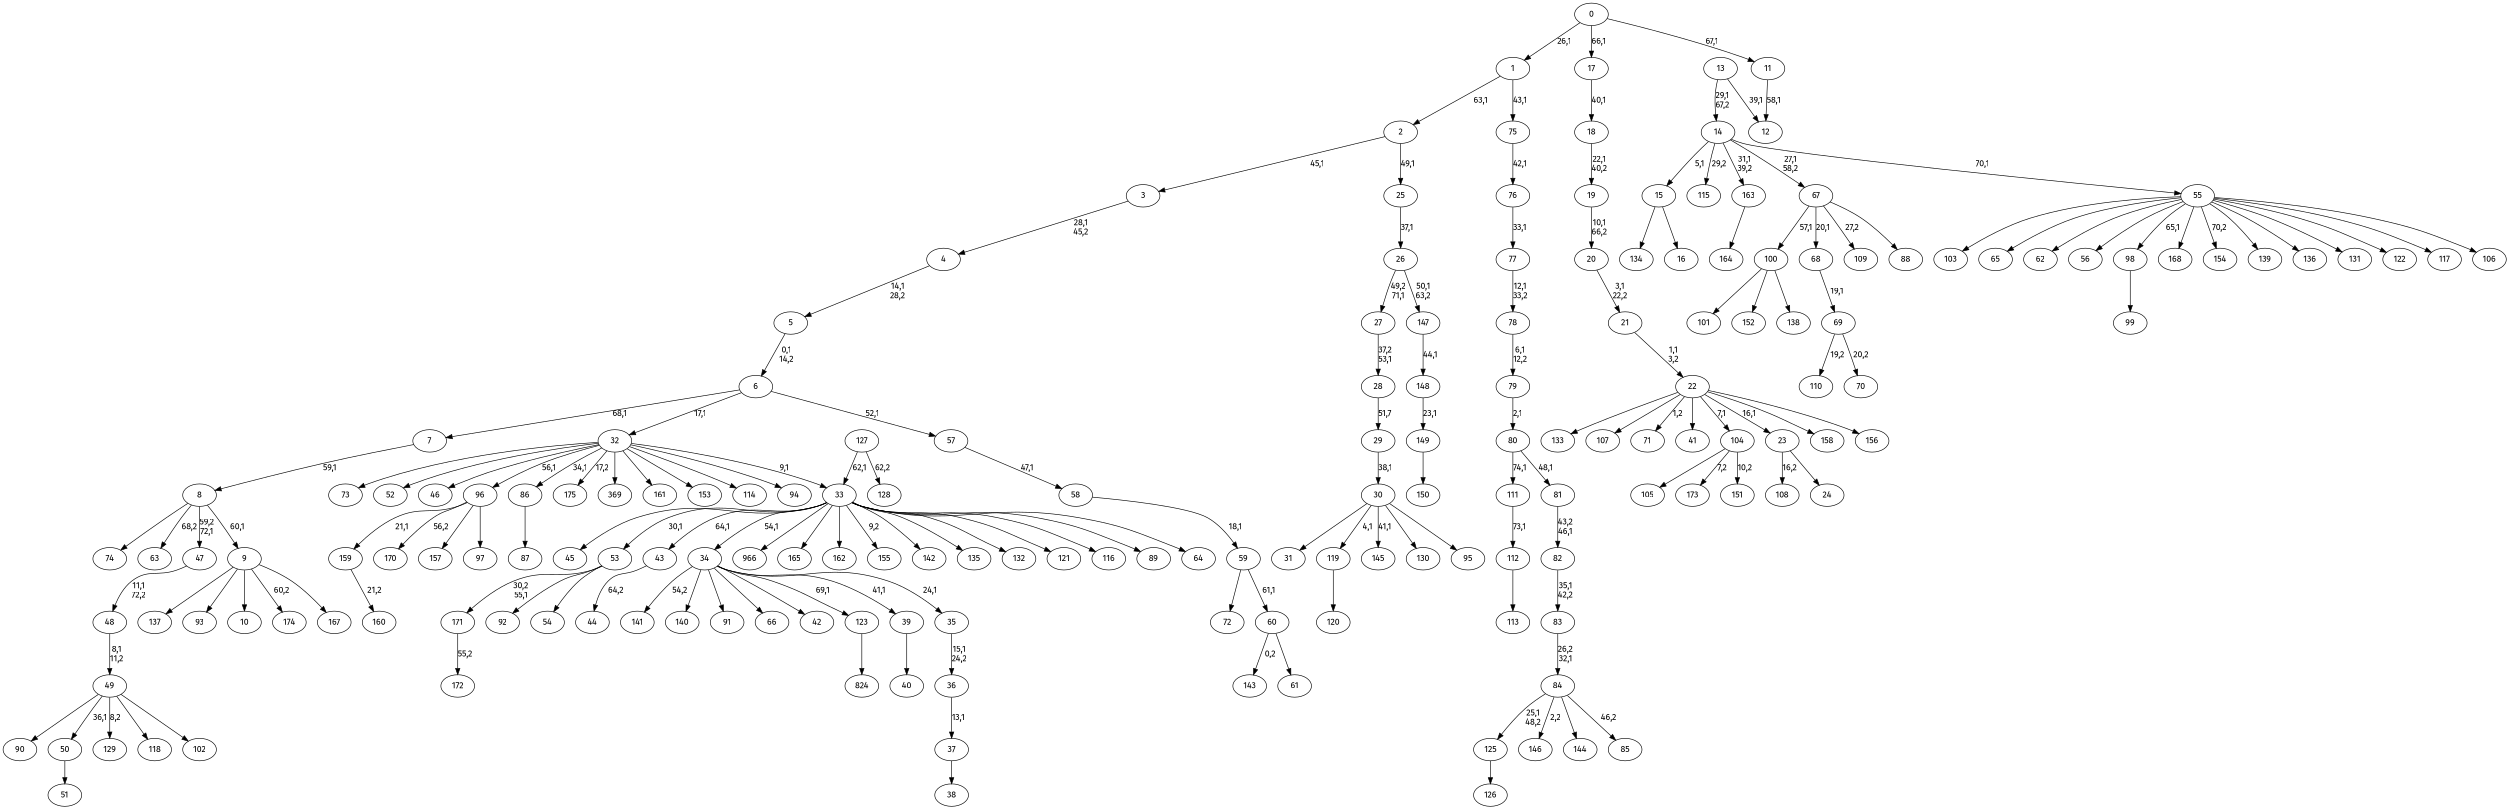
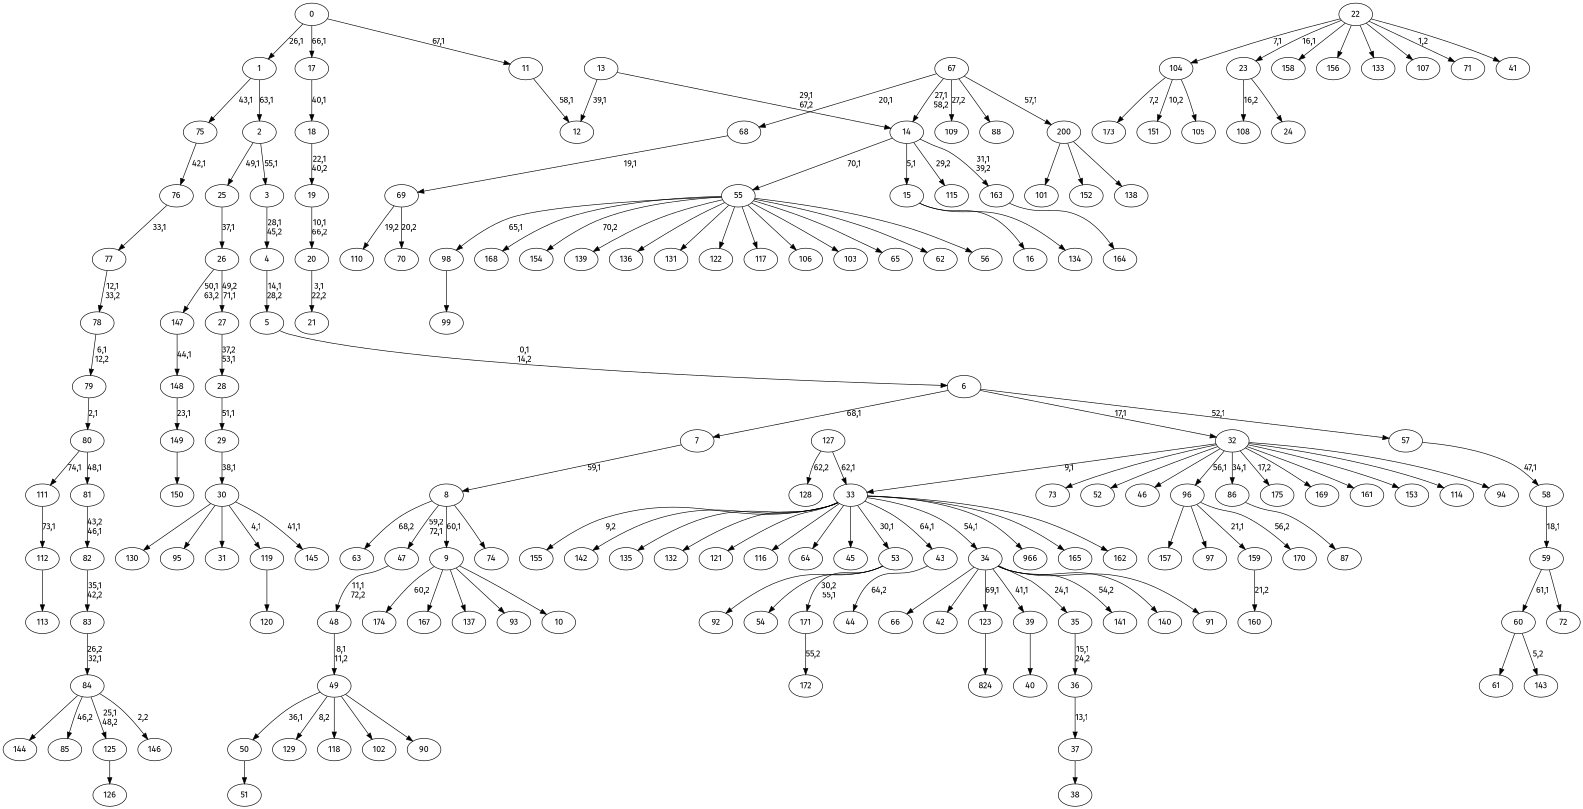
  digraph {
    fontname="Fira Sans"
    node [fontname="Fira Sans"]
    edge [fontname="Fira Sans"]
    171
    172
    163
    164
    159
    160
    149
    150
    148
    147
    127
    128
    33
    125
    126
    n16 [label=824]
    123
    119
    120
    112
    113
    111
    104
    173
    151
    105
-   100
+   100 [label=200]
    152
    138
    101
    98
    99
    96
    170
    157
    97
    86
    87
    84
    146
    144
    85
    83
    82
    81
    80
    79
    78
    77
    76
    75
    69
    110
    70
    68
    67
    109
    88
    60
    143
    61
    59
    72
    58
    57
    55
    168
    154
    139
    136
    131
    122
    117
    106
    103
    65
    62
    56
    53
    92
    54
    50
    51
    49
    129
    118
    102
    90
    48
    47
    43
    44
    39
    40
    37
    38
    36
    35
    34
    141
    140
    91
    66
    42
    n105 [label=966]
    165
    162
    155
    142
    135
    132
    121
    116
-   89
    64
    45
    32
    175
-   169 [label=369]
+   169
    161
    153
    114
    94
    73
    52
    46
    30
    145
    130
    95
    31
    29
    28
    27
    26
    25
    23
    108
    24
    22
    158
    156
    133
    107
    71
    41
    21
    20
    19
    18
    17
    15
    134
    16
    14
    115
    13
    12
    11
    9
    174
    167
    137
    93
    10
    8
    74
    63
    7
    6
    5
    4
    3
    2
    1
    0
    171 -> 172 [label="55,2"]
    163 -> 164
    159 -> 160 [label="21,2"]
    149 -> 150
    148 -> 149 [label="23,1"]
    147 -> 148 [label="44,1"]
    127 -> 128 [label="62,2"]
    127 -> 33 [label="62,1"]
    33 -> 53 [label="30,1"]
    33 -> 43 [label="64,1"]
    33 -> 34 [label="54,1"]
    33 -> n105
    33 -> 165
    33 -> 162
    33 -> 155 [label="9,2"]
    33 -> 142
    33 -> 135
    33 -> 132
    33 -> 121
    33 -> 116
-   33 -> 89
    33 -> 64
    33 -> 45
    125 -> 126
    123 -> n16
    119 -> 120
    112 -> 113
    111 -> 112 [label="73,1"]
    104 -> 173 [label="7,2"]
    104 -> 151 [label="10,2"]
    104 -> 105
    100 -> 152
    100 -> 138
    100 -> 101
    98 -> 99
    96 -> 159 [label="21,1"]
    96 -> 170 [label="56,2"]
    96 -> 157
    96 -> 97
    86 -> 87
    84 -> 125 [label="25,1\n48,2"]
    84 -> 146 [label="2,2"]
    84 -> 144
    84 -> 85 [label="46,2"]
    83 -> 84 [label="26,2\n32,1"]
    82 -> 83 [label="35,1\n42,2"]
    81 -> 82 [label="43,2\n46,1"]
    80 -> 111 [label="74,1"]
    80 -> 81 [label="48,1"]
    79 -> 80 [label="2,1"]
    78 -> 79 [label="6,1\n12,2"]
    77 -> 78 [label="12,1\n33,2"]
    76 -> 77 [label="33,1"]
    75 -> 76 [label="42,1"]
    69 -> 110 [label="19,2"]
    69 -> 70 [label="20,2"]
    68 -> 69 [label="19,1"]
    67 -> 100 [label="57,1"]
    67 -> 68 [label="20,1"]
    67 -> 109 [label="27,2"]
    67 -> 88
-   60 -> 143 [label="0,2"]
+   60 -> 143 [label="5,2"]
    60 -> 61
    59 -> 60 [label="61,1"]
    59 -> 72
    58 -> 59 [label="18,1"]
    57 -> 58 [label="47,1"]
    55 -> 98 [label="65,1"]
    55 -> 168
    55 -> 154 [label="70,2"]
    55 -> 139
    55 -> 136
    55 -> 131
    55 -> 122
    55 -> 117
    55 -> 106
    55 -> 103
    55 -> 65
    55 -> 62
    55 -> 56
    53 -> 171 [label="30,2\n55,1"]
    53 -> 92
    53 -> 54
    50 -> 51
    49 -> 50 [label="36,1"]
    49 -> 129 [label="8,2"]
    49 -> 118
    49 -> 102
    49 -> 90
    48 -> 49 [label="8,1\n11,2"]
    47 -> 48 [label="11,1\n72,2"]
    43 -> 44 [label="64,2"]
    39 -> 40
    37 -> 38
    36 -> 37 [label="13,1"]
    35 -> 36 [label="15,1\n24,2"]
    34 -> 123 [label="69,1"]
    34 -> 39 [label="41,1"]
    34 -> 35 [label="24,1"]
    34 -> 141 [label="54,2"]
    34 -> 140
    34 -> 91
    34 -> 66
    34 -> 42
    32 -> 33 [label="9,1"]
    32 -> 96 [label="56,1"]
    32 -> 86 [label="34,1"]
    32 -> 175 [label="17,2"]
    32 -> 169
    32 -> 161
    32 -> 153
    32 -> 114
    32 -> 94
    32 -> 73
    32 -> 52
    32 -> 46
    30 -> 119 [label="4,1"]
    30 -> 145 [label="41,1"]
    30 -> 130
    30 -> 95
    30 -> 31
    29 -> 30 [label="38,1"]
-   28 -> 29 [label="51,7"]
+   28 -> 29 [label="51,1"]
    27 -> 28 [label="37,2\n53,1"]
    26 -> 147 [label="50,1\n63,2"]
    26 -> 27 [label="49,2\n71,1"]
    25 -> 26 [label="37,1"]
    23 -> 108 [label="16,2"]
    23 -> 24
    22 -> 104 [label="7,1"]
    22 -> 23 [label="16,1"]
    22 -> 158
    22 -> 156
    22 -> 133
    22 -> 107
    22 -> 71 [label="1,2"]
    22 -> 41
-   21 -> 22 [label="1,1\n3,2"]
    20 -> 21 [label="3,1\n22,2"]
    19 -> 20 [label="10,1\n66,2"]
    18 -> 19 [label="22,1\n40,2"]
    17 -> 18 [label="40,1"]
    15 -> 134
    15 -> 16
    14 -> 163 [label="31,1\n39,2"]
-   14 -> 67 [label="27,1\n58,2"]
+   67 -> 14 [label="27,1\n58,2"]
    14 -> 55 [label="70,1"]
    14 -> 15 [label="5,1"]
    14 -> 115 [label="29,2"]
    13 -> 14 [label="29,1\n67,2"]
    13 -> 12 [label="39,1"]
    11 -> 12 [label="58,1"]
    9 -> 174 [label="60,2"]
    9 -> 167
    9 -> 137
    9 -> 93
    9 -> 10
    8 -> 47 [label="59,2\n72,1"]
    8 -> 9 [label="60,1"]
    8 -> 74
    8 -> 63 [label="68,2"]
    7 -> 8 [label="59,1"]
    6 -> 57 [label="52,1"]
    6 -> 32 [label="17,1"]
    6 -> 7 [label="68,1"]
    5 -> 6 [label="0,1\n14,2"]
    4 -> 5 [label="14,1\n28,2"]
    3 -> 4 [label="28,1\n45,2"]
    2 -> 25 [label="49,1"]
-   2 -> 3 [label="45,1"]
+   2 -> 3 [label="55,1"]
    1 -> 75 [label="43,1"]
    1 -> 2 [label="63,1"]
    0 -> 17 [label="66,1"]
    0 -> 11 [label="67,1"]
    0 -> 1 [label="26,1"]
  }
